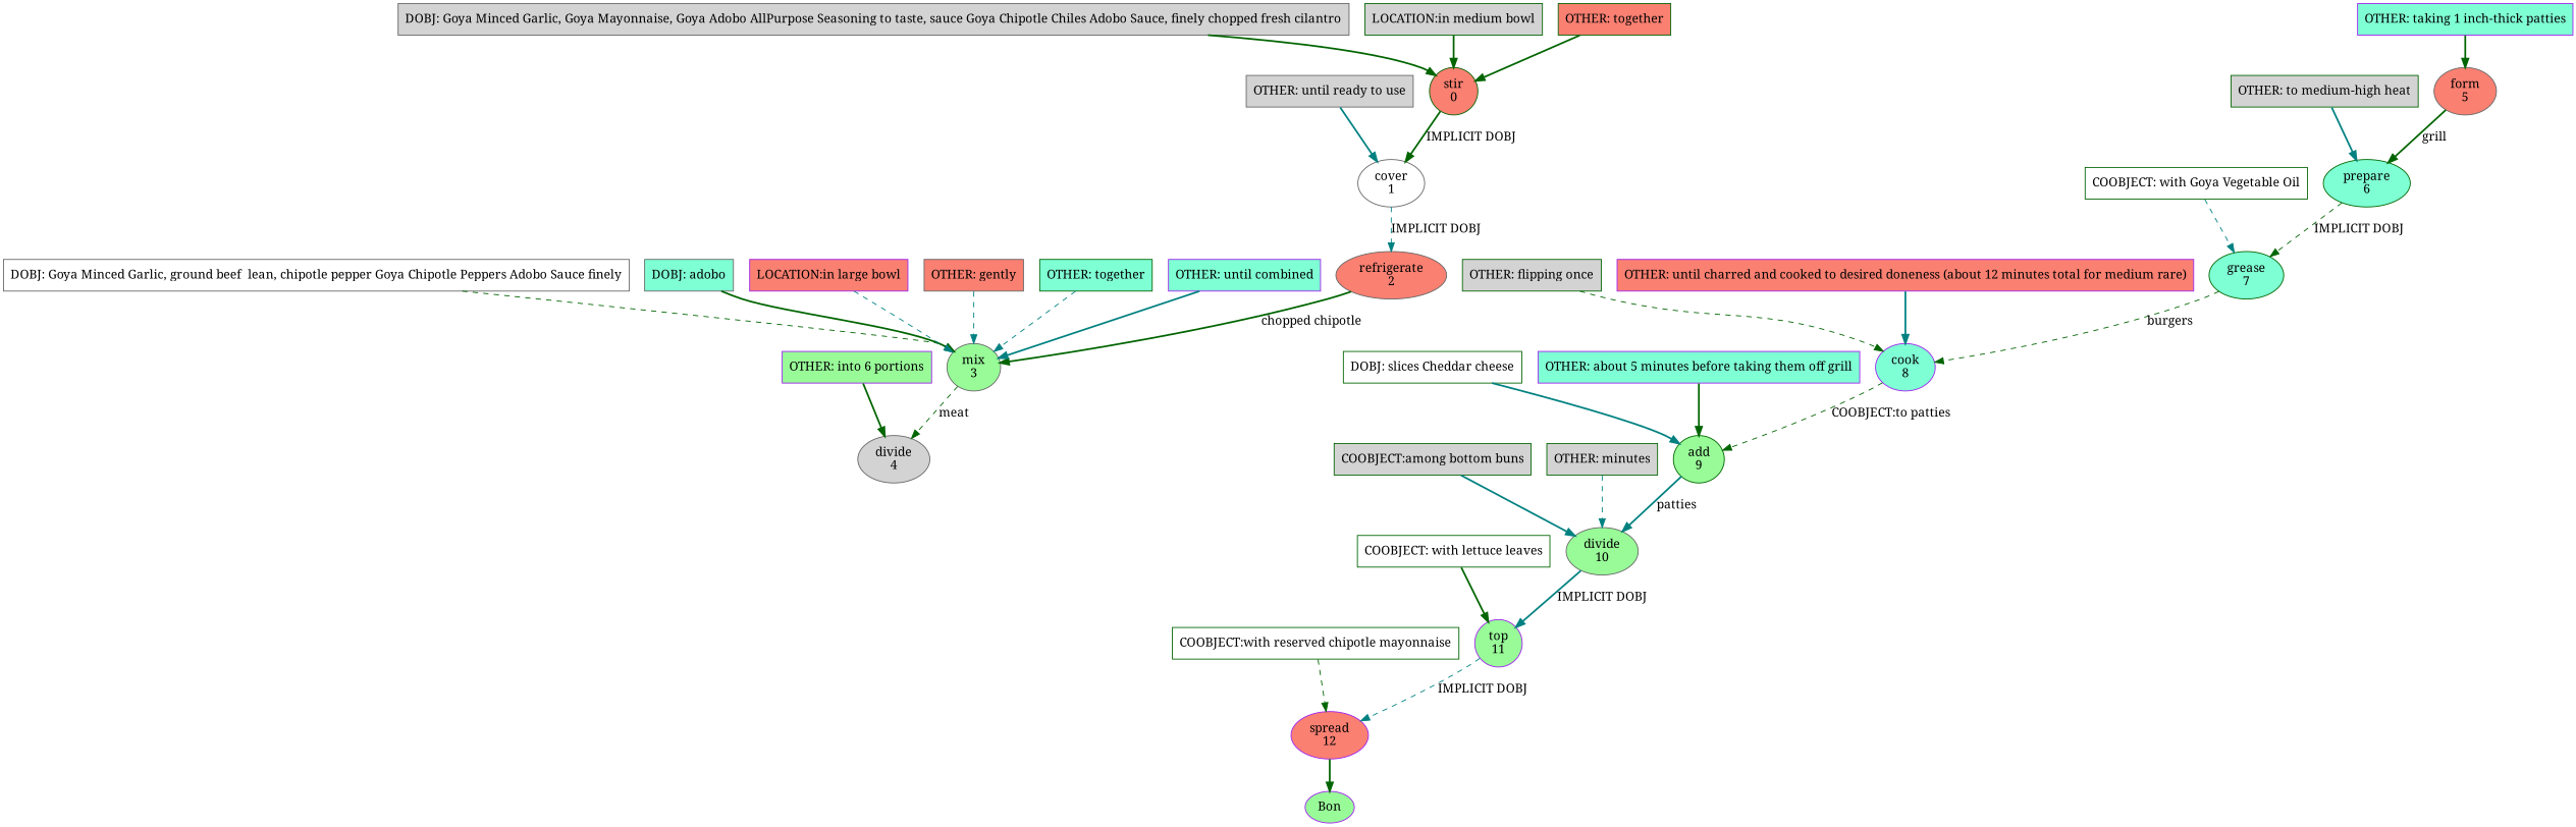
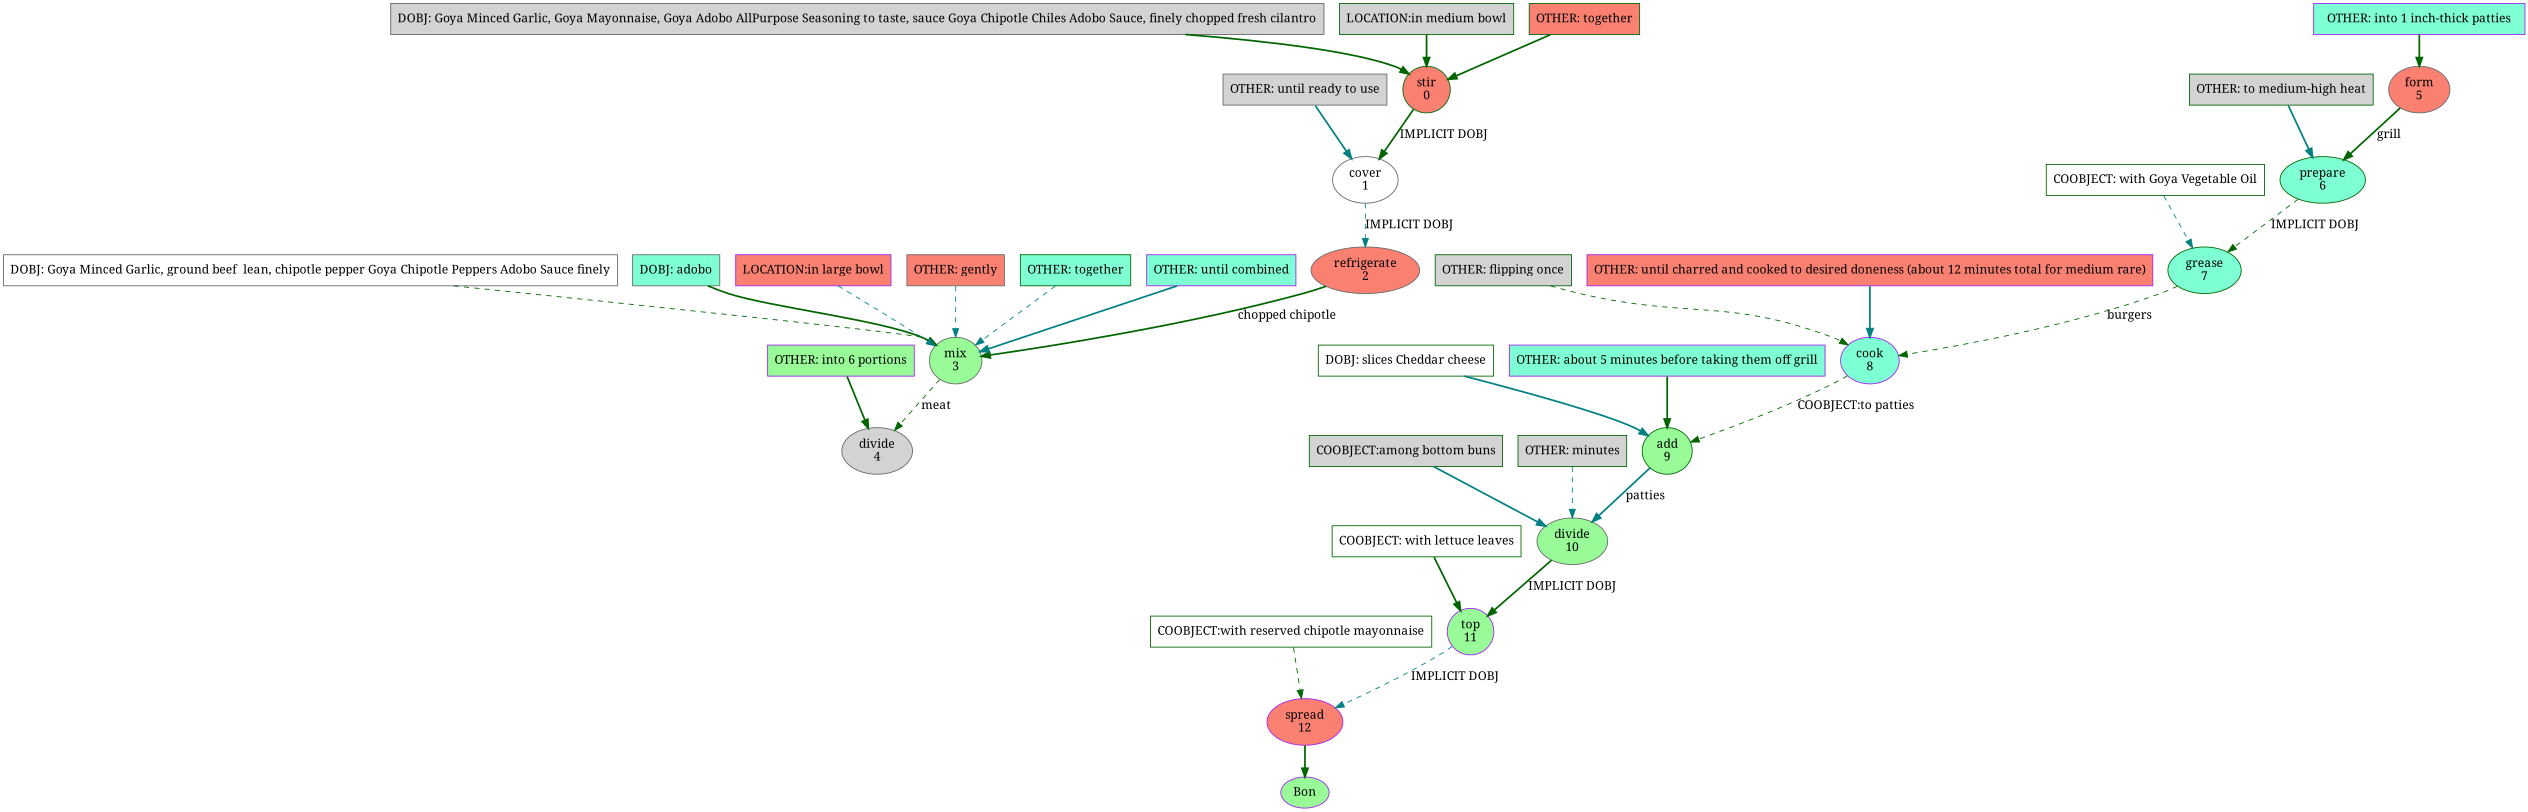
  digraph {
    fontname="Noto Serif"
    node [color=darkgreen fillcolor=salmon fontname="Noto Serif" shape=box style=filled]
    edge [color=darkgreen fontname="Noto Serif" style=bold]
    n1 [label="stir\n0" shape=oval]
    n2 [color=gray40 fillcolor=white label="cover\n1" shape=oval]
    n3 [color=gray40 label="refrigerate\n2" shape=oval]
    n4 [color=gray40 fillcolor=palegreen label="mix\n3" shape=oval]
    n5 [color=gray40 fillcolor=lightgrey label="divide\n4" shape=oval]
    n6 [color=gray40 label="form\n5" shape=oval]
    n7 [fillcolor=aquamarine label="prepare\n6" shape=oval]
    n8 [fillcolor=aquamarine label="grease\n7" shape=oval]
    n9 [color=purple fillcolor=aquamarine label="cook\n8" shape=oval]
    n10 [fillcolor=palegreen label="add\n9" shape=oval]
    n11 [color=gray40 fillcolor=palegreen label="divide\n10" shape=oval]
    n12 [color=purple fillcolor=palegreen label="top\n11" shape=oval]
    n13 [color=purple label="spread\n12" shape=oval]
    n14 [color=purple fillcolor=palegreen label=Bon shape=oval]
    n15 [color=gray40 fillcolor=lightgrey label="DOBJ: Goya Minced Garlic, Goya Mayonnaise, Goya Adobo AllPurpose Seasoning to taste, sauce Goya Chipotle Chiles Adobo Sauce, finely chopped fresh cilantro"]
    n16 [fillcolor=lightgrey label="LOCATION:in medium bowl"]
    n17 [label="OTHER: together"]
    n18 [color=gray40 fillcolor=lightgrey label="OTHER: until ready to use"]
    n19 [color=gray40 fillcolor=white label="DOBJ: Goya Minced Garlic, ground beef  lean, chipotle pepper Goya Chipotle Peppers Adobo Sauce finely"]
    n20 [color=gray40 fillcolor=aquamarine label="DOBJ: adobo"]
    n21 [color=purple label="LOCATION:in large bowl"]
    n22 [color=gray40 label="OTHER: gently"]
    n23 [fillcolor=aquamarine label="OTHER: together"]
    n24 [color=purple fillcolor=aquamarine label="OTHER: until combined"]
    n25 [color=purple fillcolor=palegreen label="OTHER: into 6 portions"]
-   n26 [color=purple fillcolor=aquamarine label="OTHER: taking 1 inch-thick patties"]
+   n26 [color=purple fillcolor=aquamarine label="OTHER: into 1 inch-thick patties"]
    n27 [fillcolor=lightgrey label="OTHER: to medium-high heat"]
    n28 [fillcolor=white label="COOBJECT: with Goya Vegetable Oil"]
    n29 [fillcolor=lightgrey label="OTHER: flipping once"]
    n30 [color=purple label="OTHER: until charred and cooked to desired doneness (about 12 minutes total for medium rare)"]
    n31 [fillcolor=white label="DOBJ: slices Cheddar cheese"]
    n32 [color=purple fillcolor=aquamarine label="OTHER: about 5 minutes before taking them off grill"]
    n33 [fillcolor=lightgrey label="COOBJECT:among bottom buns"]
    n34 [fillcolor=lightgrey label="OTHER: minutes"]
    n35 [fillcolor=white label="COOBJECT: with lettuce leaves"]
    n36 [fillcolor=white label="COOBJECT:with reserved chipotle mayonnaise"]
    n1 -> n2 [label="IMPLICIT DOBJ"]
    n2 -> n3 [color=teal label="IMPLICIT DOBJ" style=dashed]
    n3 -> n4 [label="chopped chipotle"]
    n4 -> n5 [label=meat style=dashed]
    n6 -> n7 [label=grill]
    n7 -> n8 [label="IMPLICIT DOBJ" style=dashed]
    n8 -> n9 [label=burgers style=dashed]
    n9 -> n10 [label="COOBJECT:to patties" style=dashed]
    n10 -> n11 [color=teal label=patties]
-   n11 -> n12 [color=teal label="IMPLICIT DOBJ"]
+   n11 -> n12 [label="IMPLICIT DOBJ"]
    n12 -> n13 [color=teal label="IMPLICIT DOBJ" style=dashed]
    n13 -> n14
    n15 -> n1
    n16 -> n1
    n17 -> n1
    n18 -> n2 [color=teal]
    n19 -> n4 [style=dashed]
    n20 -> n4
    n21 -> n4 [color=teal style=dashed]
    n22 -> n4 [color=teal style=dashed]
    n23 -> n4 [color=teal style=dashed]
    n24 -> n4 [color=teal]
    n25 -> n5
    n26 -> n6
    n27 -> n7 [color=teal]
    n28 -> n8 [color=teal style=dashed]
    n29 -> n9 [style=dashed]
    n30 -> n9 [color=teal]
    n31 -> n10 [color=teal]
    n32 -> n10
    n33 -> n11 [color=teal]
    n34 -> n11 [color=teal style=dashed]
    n35 -> n12
    n36 -> n13 [style=dashed]
  }
